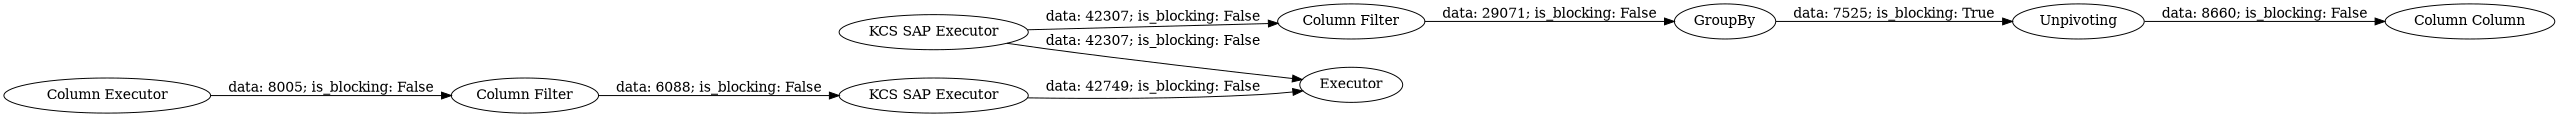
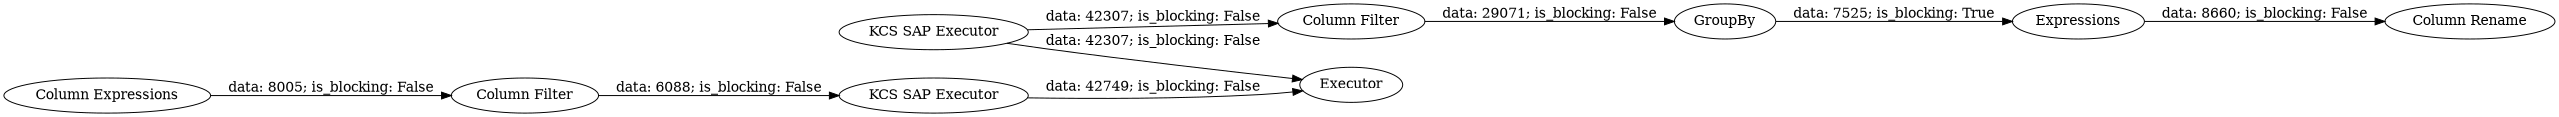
  digraph {
    rankdir=LR
-   n1 [label="Column Column"]
-   n2 [label="Column Executor"]
+   n1 [label="Column Rename"]
+   n2 [label="Column Expressions"]
    n3 [label="Column Filter"]
    n4 [label="KCS SAP Executor"]
-   n5 [label=Unpivoting]
+   n5 [label=Expressions]
    n6 [label=Executor]
    n7 [label=GroupBy]
    n8 [label="KCS SAP Executor"]
    n9 [label="Column Filter"]
    n2 -> n3 [label="data: 8005; is_blocking: False"]
    n3 -> n4 [label="data: 6088; is_blocking: False"]
    n4 -> n6 [label="data: 42749; is_blocking: False"]
    n5 -> n1 [label="data: 8660; is_blocking: False"]
    n7 -> n5 [label="data: 7525; is_blocking: True"]
    n8 -> n6 [label="data: 42307; is_blocking: False"]
    n8 -> n9 [label="data: 42307; is_blocking: False"]
    n9 -> n7 [label="data: 29071; is_blocking: False"]
  }
